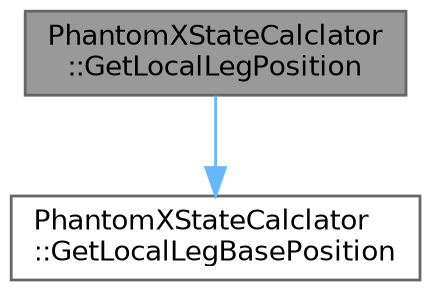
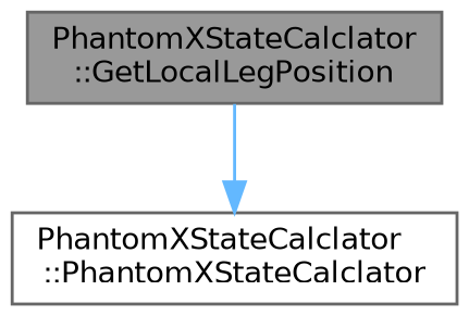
  digraph {
    rankdir=TB
    node [fontname=Helvetica fontsize=10 shape=box style=filled]
    n1 [color=gray40 fillcolor=grey60 fontcolor=black height=0.2 label="PhantomXStateCalclator\l::GetLocalLegPosition" width=0.4]
-   n2 [color=grey40 fillcolor=white height=0.2 label="PhantomXStateCalclator\l::GetLocalLegBasePosition" width=0.4]
+   n2 [color=grey40 fillcolor=white height=0.2 label="PhantomXStateCalclator\l::PhantomXStateCalclator" width=0.4]
    n1 -> n2 [color=steelblue1 fontname=Helvetica fontsize=10 labelfontname=Helvetica labelfontsize=10 style=solid]
  }
